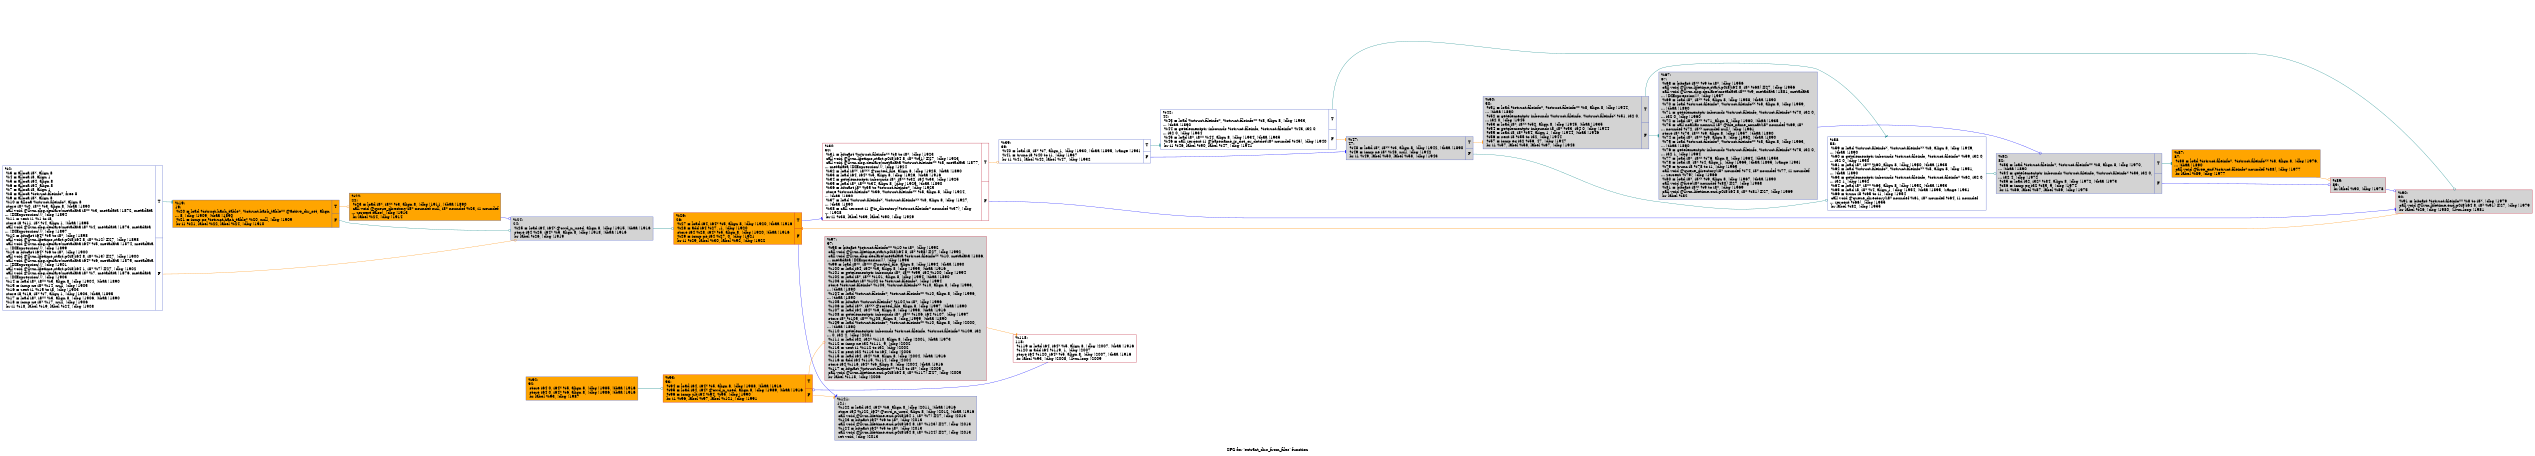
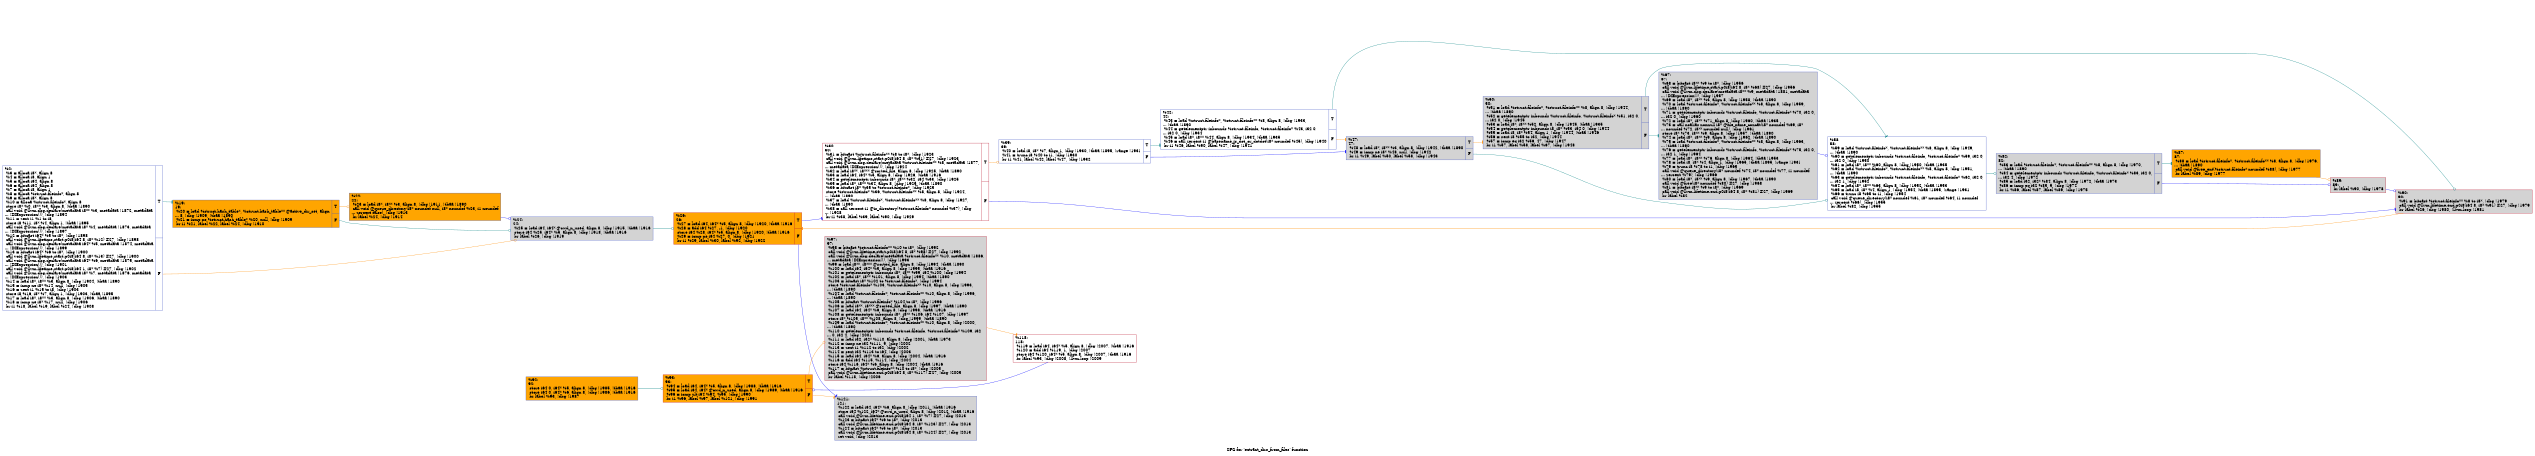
  digraph {
    label="CFG for 'extract_dirs_from_files' function"
    rankdir=LR
    node [color="#3d50c3ff" fillcolor=lightgrey shape=record style=filled]
    edge [arrowhead=odot color=teal]
-   n1 [fillcolor=white label="{%2:\l  %3 = alloca i8*, align 8\l  %4 = alloca i8, align 1\l  %5 = alloca i64, align 8\l  %6 = alloca i64, align 8\l  %7 = alloca i8, align 1\l  %8 = alloca %struct.fileinfo*, free 8\l  %9 = alloca i8*, align 8\l  %10 = alloca %struct.fileinfo*, align 8\l  store i8* %0, i8** %3, align 8, !tbaa !1890\l  call void @llvm.dbg.declare(metadata i8** %3, metadata !1872, metadata\l... !DIExpression()), !dbg !1894\l  %11 = zext i1 %1 to i8\l  store i8 %11, i8* %4, align 1, !tbaa !1895\l  call void @llvm.dbg.declare(metadata i8* %4, metadata !1873, metadata\l... !DIExpression()), !dbg !1897\l  %12 = bitcast i64* %5 to i8*, !dbg !1898\l  call void @llvm.lifetime.start.p0i8(i64 8, i8* %12) #27, !dbg !1898\l  call void @llvm.dbg.declare(metadata i64* %5, metadata !1874, metadata\l... !DIExpression()), !dbg !1899\l  %13 = bitcast i64* %6 to i8*, !dbg !1900\l  call void @llvm.lifetime.start.p0i8(i64 8, i8* %13) #27, !dbg !1900\l  call void @llvm.dbg.declare(metadata i64* %6, metadata !1875, metadata\l... !DIExpression()), !dbg !1901\l  call void @llvm.lifetime.start.p0i8(i64 1, i8* %7) #27, !dbg !1902\l  call void @llvm.dbg.declare(metadata i8* %7, metadata !1876, metadata\l... !DIExpression()), !dbg !1903\l  %14 = load i8*, i8** %3, align 8, !dbg !1904, !tbaa !1890\l  %15 = icmp ne i8* %14, null, !dbg !1905\l  %16 = zext i1 %15 to i8, !dbg !1903\l  store i8 %16, i8* %7, align 1, !dbg !1903, !tbaa !1895\l  %17 = load i8*, i8** %3, align 8, !dbg !1906, !tbaa !1890\l  %18 = icmp ne i8* %17, null, !dbg !1906\l  br i1 %18, label %19, label %24, !dbg !1908\l|{<s0>T|<s1>F}}"]
+   n1 [fillcolor=white label="{%2:\l  %3 = alloca i8*, align 8\l  %4 = alloca i8, align 1\l  %5 = alloca i64, align 8\l  %6 = alloca i64, align 8\l  %7 = alloca i8, align 1\l  %8 = alloca %struct.fileinfo*, align 8\l  %9 = alloca i8*, align 8\l  %10 = alloca %struct.fileinfo*, align 8\l  store i8* %0, i8** %3, align 8, !tbaa !1890\l  call void @llvm.dbg.declare(metadata i8** %3, metadata !1872, metadata\l... !DIExpression()), !dbg !1894\l  %11 = zext i1 %1 to i8\l  store i8 %11, i8* %4, align 1, !tbaa !1895\l  call void @llvm.dbg.declare(metadata i8* %4, metadata !1873, metadata\l... !DIExpression()), !dbg !1897\l  %12 = bitcast i64* %5 to i8*, !dbg !1898\l  call void @llvm.lifetime.start.p0i8(i64 8, i8* %12) #27, !dbg !1898\l  call void @llvm.dbg.declare(metadata i64* %5, metadata !1874, metadata\l... !DIExpression()), !dbg !1899\l  %13 = bitcast i64* %6 to i8*, !dbg !1900\l  call void @llvm.lifetime.start.p0i8(i64 8, i8* %13) #27, !dbg !1900\l  call void @llvm.dbg.declare(metadata i64* %6, metadata !1875, metadata\l... !DIExpression()), !dbg !1901\l  call void @llvm.lifetime.start.p0i8(i64 1, i8* %7) #27, !dbg !1902\l  call void @llvm.dbg.declare(metadata i8* %7, metadata !1876, metadata\l... !DIExpression()), !dbg !1903\l  %14 = load i8*, i8** %3, align 8, !dbg !1904, !tbaa !1890\l  %15 = icmp ne i8* %14, null, !dbg !1905\l  %16 = zext i1 %15 to i8, !dbg !1903\l  store i8 %16, i8* %7, align 1, !dbg !1903, !tbaa !1895\l  %17 = load i8*, i8** %3, align 8, !dbg !1906, !tbaa !1890\l  %18 = icmp ne i8* %17, null, !dbg !1906\l  br i1 %18, label %19, label %24, !dbg !1908\l|{<s0>T|<s1>F}}"]
    n2 [fillcolor=orange label="{%19:\l19:                                               \l  %20 = load %struct.hash_table*, %struct.hash_table** @active_dir_set, align\l... 8, !dbg !1909, !tbaa !1890\l  %21 = icmp ne %struct.hash_table* %20, null, !dbg !1909\l  br i1 %21, label %22, label %24, !dbg !1910\l|{<s0>T|<s1>F}}"]
    n3 [label="{%24:\l24:                                               \l  %25 = load i64, i64* @cwd_n_used, align 8, !dbg !1915, !tbaa !1916\l  store i64 %25, i64* %5, align 8, !dbg !1918, !tbaa !1916\l  br label %26, !dbg !1919\l}"]
    n4 [fillcolor=orange label="{%22:\l22:                                               \l  %23 = load i8*, i8** %3, align 8, !dbg !1911, !tbaa !1890\l  call void @queue_directory(i8* noundef null, i8* noundef %23, i1 noundef\l... zeroext false), !dbg !1913\l  br label %24, !dbg !1914\l}"]
    n5 [color="#b70d28ff" fillcolor=orange label="{%26:\l26:                                               \l  %27 = load i64, i64* %5, align 8, !dbg !1920, !tbaa !1916\l  %28 = add i64 %27, -1, !dbg !1920\l  store i64 %28, i64* %5, align 8, !dbg !1920, !tbaa !1916\l  %29 = icmp ne i64 %27, 0, !dbg !1921\l  br i1 %29, label %30, label %92, !dbg !1922\l|{<s0>T|<s1>F}}"]
    n6 [color="#b70d28ff" fillcolor=white label="{%30:\l30:                                               \l  %31 = bitcast %struct.fileinfo** %8 to i8*, !dbg !1923\l  call void @llvm.lifetime.start.p0i8(i64 8, i8* %31) #27, !dbg !1923\l  call void @llvm.dbg.declare(metadata %struct.fileinfo** %8, metadata !1877,\l... metadata !DIExpression()), !dbg !1924\l  %32 = load i8**, i8*** @sorted_file, align 8, !dbg !1925, !tbaa !1890\l  %33 = load i64, i64* %5, align 8, !dbg !1926, !tbaa !1916\l  %34 = getelementptr inbounds i8*, i8** %32, i64 %33, !dbg !1925\l  %35 = load i8*, i8** %34, align 8, !dbg !1925, !tbaa !1890\l  %36 = bitcast i8* %35 to %struct.fileinfo*, !dbg !1925\l  store %struct.fileinfo* %36, %struct.fileinfo** %8, align 8, !dbg !1924,\l... !tbaa !1890\l  %37 = load %struct.fileinfo*, %struct.fileinfo** %8, align 8, !dbg !1927,\l... !tbaa !1890\l  %38 = call zeroext i1 @is_directory(%struct.fileinfo* noundef %37), !dbg\l... !1928\l  br i1 %38, label %39, label %90, !dbg !1929\l|{<s0>T|<s1>F}}"]
    n7 [label="{%121:\l121:                                              \l  %122 = load i64, i64* %6, align 8, !dbg !2011, !tbaa !1916\l  store i64 %122, i64* @cwd_n_used, align 8, !dbg !2012, !tbaa !1916\l  call void @llvm.lifetime.end.p0i8(i64 1, i8* %7) #27, !dbg !2013\l  %123 = bitcast i64* %6 to i8*, !dbg !2013\l  call void @llvm.lifetime.end.p0i8(i64 8, i8* %123) #27, !dbg !2013\l  %124 = bitcast i64* %5 to i8*, !dbg !2013\l  call void @llvm.lifetime.end.p0i8(i64 8, i8* %124) #27, !dbg !2013\l  ret void, !dbg !2013\l}"]
-   n8 [fillcolor=white label="{%39:\l39:                                               \l  %40 = load i8, i8* %7, align 1, !dbg !1930, !tbaa !1895, !range !1931\l  %41 = trunc i8 %40 to i1, !dbg !1937\l  br i1 %41, label %42, label %47, !dbg !1932\l|{<s0>T|<s1>F}}"]
+   n8 [fillcolor=white label="{%39:\l39:                                               \l  %40 = load i8, i8* %7, align 1, !dbg !1930, !tbaa !1895, !range !1931\l  %41 = trunc i8 %40 to i1, !dbg !1930\l  br i1 %41, label %42, label %47, !dbg !1932\l|{<s0>T|<s1>F}}"]
    n9 [color="#b70d28ff" label="{%90:\l90:                                               \l  %91 = bitcast %struct.fileinfo** %8 to i8*, !dbg !1979\l  call void @llvm.lifetime.end.p0i8(i64 8, i8* %91) #27, !dbg !1979\l  br label %26, !dbg !1980, !llvm.loop !1981\l}"]
    n10 [fillcolor=orange label="{%92:\l92:                                               \l  store i64 0, i64* %5, align 8, !dbg !1985, !tbaa !1916\l  store i64 0, i64* %6, align 8, !dbg !1986, !tbaa !1916\l  br label %93, !dbg !1987\l}"]
    n11 [color="#b70d28ff" fillcolor=orange label="{%93:\l93:                                               \l  %94 = load i64, i64* %5, align 8, !dbg !1988, !tbaa !1916\l  %95 = load i64, i64* @cwd_n_used, align 8, !dbg !1989, !tbaa !1916\l  %96 = icmp ult i64 %94, %95, !dbg !1990\l  br i1 %96, label %97, label %121, !dbg !1991\l|{<s0>T|<s1>F}}"]
    n12 [fillcolor=white label="{%42:\l42:                                               \l  %43 = load %struct.fileinfo*, %struct.fileinfo** %8, align 8, !dbg !1933,\l... !tbaa !1890\l  %44 = getelementptr inbounds %struct.fileinfo, %struct.fileinfo* %43, i32 0,\l... i32 0, !dbg !1934\l  %45 = load i8*, i8** %44, align 8, !dbg !1934, !tbaa !1935\l  %46 = call zeroext i1 @basename_is_dot_or_dotdot(i8* noundef %45), !dbg !1940\l  br i1 %46, label %90, label %47, !dbg !1941\l|{<s0>T|<s1>F}}"]
    n13 [label="{%47:\l47:                                               \l  %48 = load i8*, i8** %3, align 8, !dbg !1942, !tbaa !1890\l  %49 = icmp ne i8* %48, null, !dbg !1942\l  br i1 %49, label %50, label %58, !dbg !1943\l|{<s0>T|<s1>F}}"]
    n14 [color="#b70d28ff" label="{%97:\l97:                                               \l  %98 = bitcast %struct.fileinfo** %10 to i8*, !dbg !1992\l  call void @llvm.lifetime.start.p0i8(i64 8, i8* %98) #27, !dbg !1992\l  call void @llvm.dbg.declare(metadata %struct.fileinfo** %10, metadata !1886,\l... metadata !DIExpression()), !dbg !1993\l  %99 = load i8**, i8*** @sorted_file, align 8, !dbg !1994, !tbaa !1890\l  %100 = load i64, i64* %5, align 8, !dbg !1995, !tbaa !1916\l  %101 = getelementptr inbounds i8*, i8** %99, i64 %100, !dbg !1994\l  %102 = load i8*, i8** %101, align 8, !dbg !1994, !tbaa !1890\l  %103 = bitcast i8* %102 to %struct.fileinfo*, !dbg !1994\l  store %struct.fileinfo* %103, %struct.fileinfo** %10, align 8, !dbg !1993,\l... !tbaa !1890\l  %104 = load %struct.fileinfo*, %struct.fileinfo** %10, align 8, !dbg !1996,\l... !tbaa !1890\l  %105 = bitcast %struct.fileinfo* %104 to i8*, !dbg !1996\l  %106 = load i8**, i8*** @sorted_file, align 8, !dbg !1997, !tbaa !1890\l  %107 = load i64, i64* %6, align 8, !dbg !1998, !tbaa !1916\l  %108 = getelementptr inbounds i8*, i8** %106, i64 %107, !dbg !1997\l  store i8* %105, i8** %108, align 8, !dbg !1999, !tbaa !1890\l  %109 = load %struct.fileinfo*, %struct.fileinfo** %10, align 8, !dbg !2000,\l... !tbaa !1890\l  %110 = getelementptr inbounds %struct.fileinfo, %struct.fileinfo* %109, i32\l... 0, i32 4, !dbg !2001\l  %111 = load i32, i32* %110, align 8, !dbg !2001, !tbaa !1973\l  %112 = icmp ne i32 %111, 9, !dbg !2002\l  %113 = zext i1 %112 to i32, !dbg !2002\l  %114 = sext i32 %113 to i64, !dbg !2003\l  %115 = load i64, i64* %6, align 8, !dbg !2004, !tbaa !1916\l  %116 = add i64 %115, %114, !dbg !2004\l  store i64 %116, i64* %6, align 8, !dbg !2004, !tbaa !1916\l  %117 = bitcast %struct.fileinfo** %10 to i8*, !dbg !2005\l  call void @llvm.lifetime.end.p0i8(i64 8, i8* %117) #27, !dbg !2005\l  br label %118, !dbg !2006\l}"]
    n15 [label="{%50:\l50:                                               \l  %51 = load %struct.fileinfo*, %struct.fileinfo** %8, align 8, !dbg !1944,\l... !tbaa !1890\l  %52 = getelementptr inbounds %struct.fileinfo, %struct.fileinfo* %51, i32 0,\l... i32 0, !dbg !1945\l  %53 = load i8*, i8** %52, align 8, !dbg !1945, !tbaa !1935\l  %54 = getelementptr inbounds i8, i8* %53, i64 0, !dbg !1944\l  %55 = load i8, i8* %54, align 1, !dbg !1944, !tbaa !1946\l  %56 = sext i8 %55 to i32, !dbg !1944\l  %57 = icmp eq i32 %56, 47, !dbg !1947\l  br i1 %57, label %58, label %67, !dbg !1948\l|{<s0>T|<s1>F}}"]
    n16 [fillcolor=white label="{%58:\l58:                                               \l  %59 = load %struct.fileinfo*, %struct.fileinfo** %8, align 8, !dbg !1949,\l... !tbaa !1890\l  %60 = getelementptr inbounds %struct.fileinfo, %struct.fileinfo* %59, i32 0,\l... i32 0, !dbg !1950\l  %61 = load i8*, i8** %60, align 8, !dbg !1950, !tbaa !1935\l  %62 = load %struct.fileinfo*, %struct.fileinfo** %8, align 8, !dbg !1951,\l... !tbaa !1890\l  %63 = getelementptr inbounds %struct.fileinfo, %struct.fileinfo* %62, i32 0,\l... i32 1, !dbg !1952\l  %64 = load i8*, i8** %63, align 8, !dbg !1952, !tbaa !1953\l  %65 = load i8, i8* %4, align 1, !dbg !1954, !tbaa !1895, !range !1931\l  %66 = trunc i8 %65 to i1, !dbg !1954\l  call void @queue_directory(i8* noundef %61, i8* noundef %64, i1 noundef\l... zeroext %66), !dbg !1955\l  br label %82, !dbg !1955\l}"]
    n17 [label="{%67:\l67:                                               \l  %68 = bitcast i8** %9 to i8*, !dbg !1956\l  call void @llvm.lifetime.start.p0i8(i64 8, i8* %68) #27, !dbg !1956\l  call void @llvm.dbg.declare(metadata i8** %9, metadata !1881, metadata\l... !DIExpression()), !dbg !1957\l  %69 = load i8*, i8** %3, align 8, !dbg !1958, !tbaa !1890\l  %70 = load %struct.fileinfo*, %struct.fileinfo** %8, align 8, !dbg !1959,\l... !tbaa !1890\l  %71 = getelementptr inbounds %struct.fileinfo, %struct.fileinfo* %70, i32 0,\l... i32 0, !dbg !1960\l  %72 = load i8*, i8** %71, align 8, !dbg !1960, !tbaa !1935\l  %73 = call noalias nonnull i8* @file_name_concat(i8* noundef %69, i8*\l... noundef %72, i8** noundef null), !dbg !1961\l  store i8* %73, i8** %9, align 8, !dbg !1957, !tbaa !1890\l  %74 = load i8*, i8** %9, align 8, !dbg !1962, !tbaa !1890\l  %75 = load %struct.fileinfo*, %struct.fileinfo** %8, align 8, !dbg !1963,\l... !tbaa !1890\l  %76 = getelementptr inbounds %struct.fileinfo, %struct.fileinfo* %75, i32 0,\l... i32 1, !dbg !1964\l  %77 = load i8*, i8** %76, align 8, !dbg !1964, !tbaa !1953\l  %78 = load i8, i8* %4, align 1, !dbg !1965, !tbaa !1895, !range !1931\l  %79 = trunc i8 %78 to i1, !dbg !1965\l  call void @queue_directory(i8* noundef %74, i8* noundef %77, i1 noundef\l... zeroext %79), !dbg !1966\l  %80 = load i8*, i8** %9, align 8, !dbg !1967, !tbaa !1890\l  call void @free(i8* noundef %80) #27, !dbg !1968\l  %81 = bitcast i8** %9 to i8*, !dbg !1969\l  call void @llvm.lifetime.end.p0i8(i64 8, i8* %81) #27, !dbg !1969\l  br label %82\l}"]
    n18 [label="{%82:\l82:                                               \l  %83 = load %struct.fileinfo*, %struct.fileinfo** %8, align 8, !dbg !1970,\l... !tbaa !1890\l  %84 = getelementptr inbounds %struct.fileinfo, %struct.fileinfo* %83, i32 0,\l... i32 4, !dbg !1972\l  %85 = load i32, i32* %84, align 8, !dbg !1972, !tbaa !1973\l  %86 = icmp eq i32 %85, 9, !dbg !1974\l  br i1 %86, label %87, label %89, !dbg !1975\l|{<s0>T|<s1>F}}"]
    n19 [fillcolor=orange label="{%87:\l87:                                               \l  %88 = load %struct.fileinfo*, %struct.fileinfo** %8, align 8, !dbg !1976,\l... !tbaa !1890\l  call void @free_ent(%struct.fileinfo* noundef %88), !dbg !1977\l  br label %89, !dbg !1977\l}"]
    n20 [color="#b70d28ff" label="{%89:\l89:                                               \l  br label %90, !dbg !1978\l}"]
    n21 [color="#b70d28ff" fillcolor=white label="{%118:\l118:                                              \l  %119 = load i64, i64* %5, align 8, !dbg !2007, !tbaa !1916\l  %120 = add i64 %119, 1, !dbg !2007\l  store i64 %120, i64* %5, align 8, !dbg !2007, !tbaa !1916\l  br label %93, !dbg !2008, !llvm.loop !2009\l}"]
    n1 -> n2 [arrowhead=tee tailport=s0]
    n1 -> n3 [color=darkorange tailport=s1]
    n2 -> n3 [tailport=s1]
    n2 -> n4 [color=darkorange tailport=s0]
    n3 -> n5
    n4 -> n3 [color=blue]
    n5 -> n6 [arrowhead=tee color=blue tailport=s0]
    n5 -> n7 [arrowhead=tee color=blue tailport=s1]
    n6 -> n8 [color=darkorange tailport=s0]
    n6 -> n9 [arrowhead=tee color=blue tailport=s1]
    n8 -> n12 [arrowhead=tee tailport=s0]
    n8 -> n13 [arrowhead=tee color=blue tailport=s1]
    n9 -> n5 [arrowhead=tee color=darkorange]
    n10 -> n11
    n11 -> n7 [arrowhead=tee color=darkorange tailport=s1]
    n11 -> n14 [color=darkorange tailport=s0]
    n12 -> n9 [tailport=s0]
    n12 -> n13 [arrowhead=tee color=darkorange tailport=s1]
    n13 -> n15 [arrowhead=tee color=darkorange tailport=s0]
    n13 -> n16 [tailport=s1]
    n14 -> n21 [arrowhead=tee color=darkorange]
    n15 -> n16 [arrowhead=tee tailport=s0]
    n15 -> n17 [arrowhead=tee tailport=s1]
    n16 -> n18
-   n17 -> n18 [color=blue]
+   n17 -> n16 [color=blue]
    n18 -> n19 [arrowhead=tee tailport=s0]
    n18 -> n20 [color=blue tailport=s1]
    n19 -> n20 [color=darkorange]
    n20 -> n9 [color=blue]
    n21 -> n11 [color=blue]
  }
